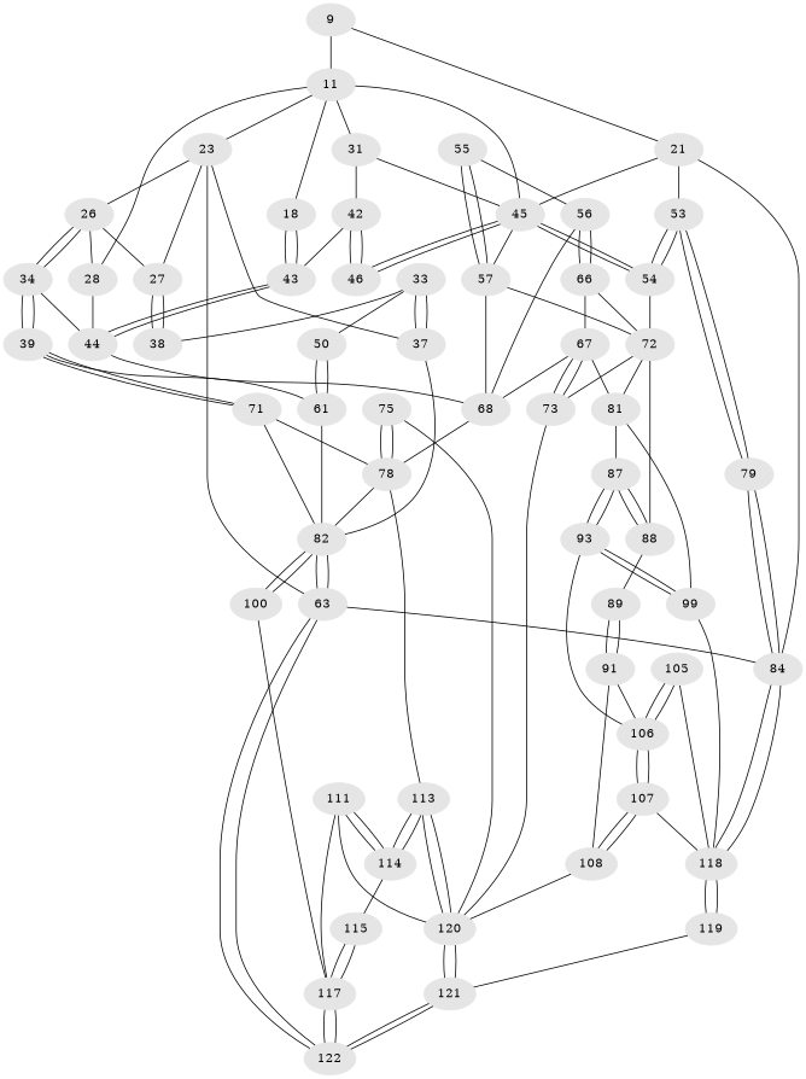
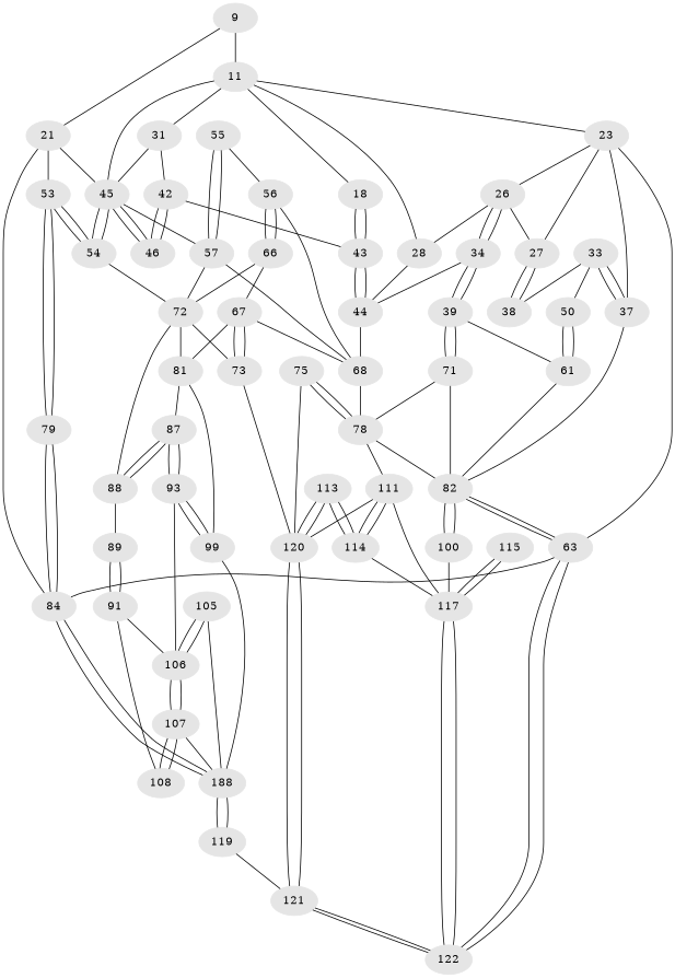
  graph {
    node [color=gray90 style=filled]
    11 [super="+10+7"]
    9
    21 [super="+8+20"]
    18 [super="+17"]
    23 [super="+16+22"]
    28 [super="+13+12"]
    45 [super="+30"]
    31
    53
    84 [super="+2"]
    43
    26 [super="+14+15"]
    27 [super="+25"]
    37
    n15 [label=63 super="+3"]
    44 [super="+33"]
    46
    54
    57 [super="+47+48"]
    42
    79
-   118 [super="+103+116"]
+   118 [super="+103+116" label=188]
    34
    38 [super="+35"]
    82 [super="+77"]
    122
    39
    68 [super="+51+52+49"]
    61 [super="+40+41"]
    71
    n31 [label=33]
    50
    100
    78 [super="+76+70+69"]
    72 [super="+65"]
    73
    81 [super="+80"]
    88 [super="+86"]
    55
    56
    66
    67
    120 [super="+109+110"]
    111 [super="+98"]
    87
    99
    89
    121
    75
    117 [super="+102+101+112"]
    114
    93
    119
    106 [super="+95+94"]
    n55 [label=91]
    108 [super="+91"]
    107
    105
    115
    113
    11 -- 18
    11 -- 23
    11 -- 28
    11 -- 45
    11 -- 31
    9 -- 11 [weight=2]
    9 -- 21
    21 -- 45
    21 -- 53
    21 -- 84 [weight=2]
    18 -- 43
    18 -- 43
    23 -- 26
    23 -- 27
    23 -- 37
    23 -- n15 [weight=2]
    28 -- 44
    45 -- 46
    45 -- 46
    45 -- 54
    45 -- 54
    45 -- 57
    31 -- 45
    31 -- 42
    53 -- 54
    53 -- 54
    53 -- 79
    53 -- 79
    84 -- 118
    84 -- 118
    43 -- 44
    43 -- 44
    26 -- 28
    26 -- 27 [weight=2]
    26 -- 34
    26 -- 34
    27 -- 38 [weight=2]
    27 -- 38
    37 -- 82
    n15 -- 84 [weight=2]
    n15 -- 122
    n15 -- 122
    44 -- 68 [weight=2]
    54 -- 72
    57 -- 68
    57 -- 72
    42 -- 43
    42 -- 46
    42 -- 46
    79 -- 84
    79 -- 84
    118 -- 119 [weight=2]
    118 -- 119
    34 -- 44
    34 -- 39
    34 -- 39
    82 -- n15
    82 -- n15
    82 -- 100 [weight=2]
    82 -- 100
    39 -- 61
    39 -- 71
    39 -- 71
    68 -- 78
    61 -- 82
    71 -- 82
    71 -- 78
    n31 -- 37
    n31 -- 37
    n31 -- 38
    n31 -- 50
    50 -- 61 [weight=2]
    50 -- 61
    100 -- 117
    78 -- 82
-   78 -- 113
+   78 -- 111
    72 -- 73
    72 -- 81
    72 -- 88 [weight=2]
    73 -- 120
    81 -- 87
    81 -- 99
    88 -- 89 [weight=2]
    55 -- 57 [weight=2]
    55 -- 57
    55 -- 56
    56 -- 68
    56 -- 66
    56 -- 66
    66 -- 72
    66 -- 67
    67 -- 68
    67 -- 73
    67 -- 73
    67 -- 81
    120 -- 121
    120 -- 121
    111 -- 120
    111 -- 117 [weight=2]
    111 -- 114
    111 -- 114
    87 -- 88
    87 -- 88
    87 -- 93
    87 -- 93
    99 -- 118
    89 -- n55
    89 -- n55
    121 -- 122
    121 -- 122
    75 -- 78 [weight=2]
    75 -- 78
    75 -- 120
    117 -- 122
    117 -- 122
-   114 -- 115
+   114 -- 117
    93 -- 99
    93 -- 99
    93 -- 106
    119 -- 121
    106 -- 107
    106 -- 107
    n55 -- 106
    n55 -- 108
-   108 -- 120 [weight=2]
    107 -- 118
    107 -- 108
    107 -- 108
    105 -- 118
    105 -- 106 [weight=2]
    105 -- 106
    115 -- 117 [weight=2]
    115 -- 117
    113 -- 120 [weight=2]
    113 -- 120
    113 -- 114
    113 -- 114
  }
